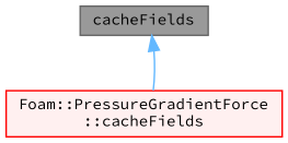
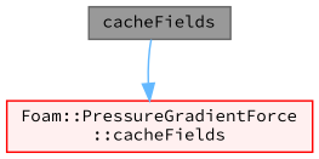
  digraph {
    rankdir=TB
    fontname="Source Code Pro"
    node [fontname="Source Code Pro" fontsize=10 shape=box style=filled]
    n1 [color=gray40 fillcolor=grey60 fontcolor=black height=0.2 label=cacheFields width=0.4]
    n2 [color=red fillcolor="#FFF0F0" height=0.2 label="Foam::PressureGradientForce\l::cacheFields" width=0.4]
-   n2 -> n1 [color=steelblue1 fontname="Source Code Pro" fontsize=10 labelfontname=Helvetica labelfontsize=10 style=solid]
+   n1 -> n2 [color=steelblue1 fontname="Source Code Pro" fontsize=10 labelfontname=Helvetica labelfontsize=10 style=solid]
  }
